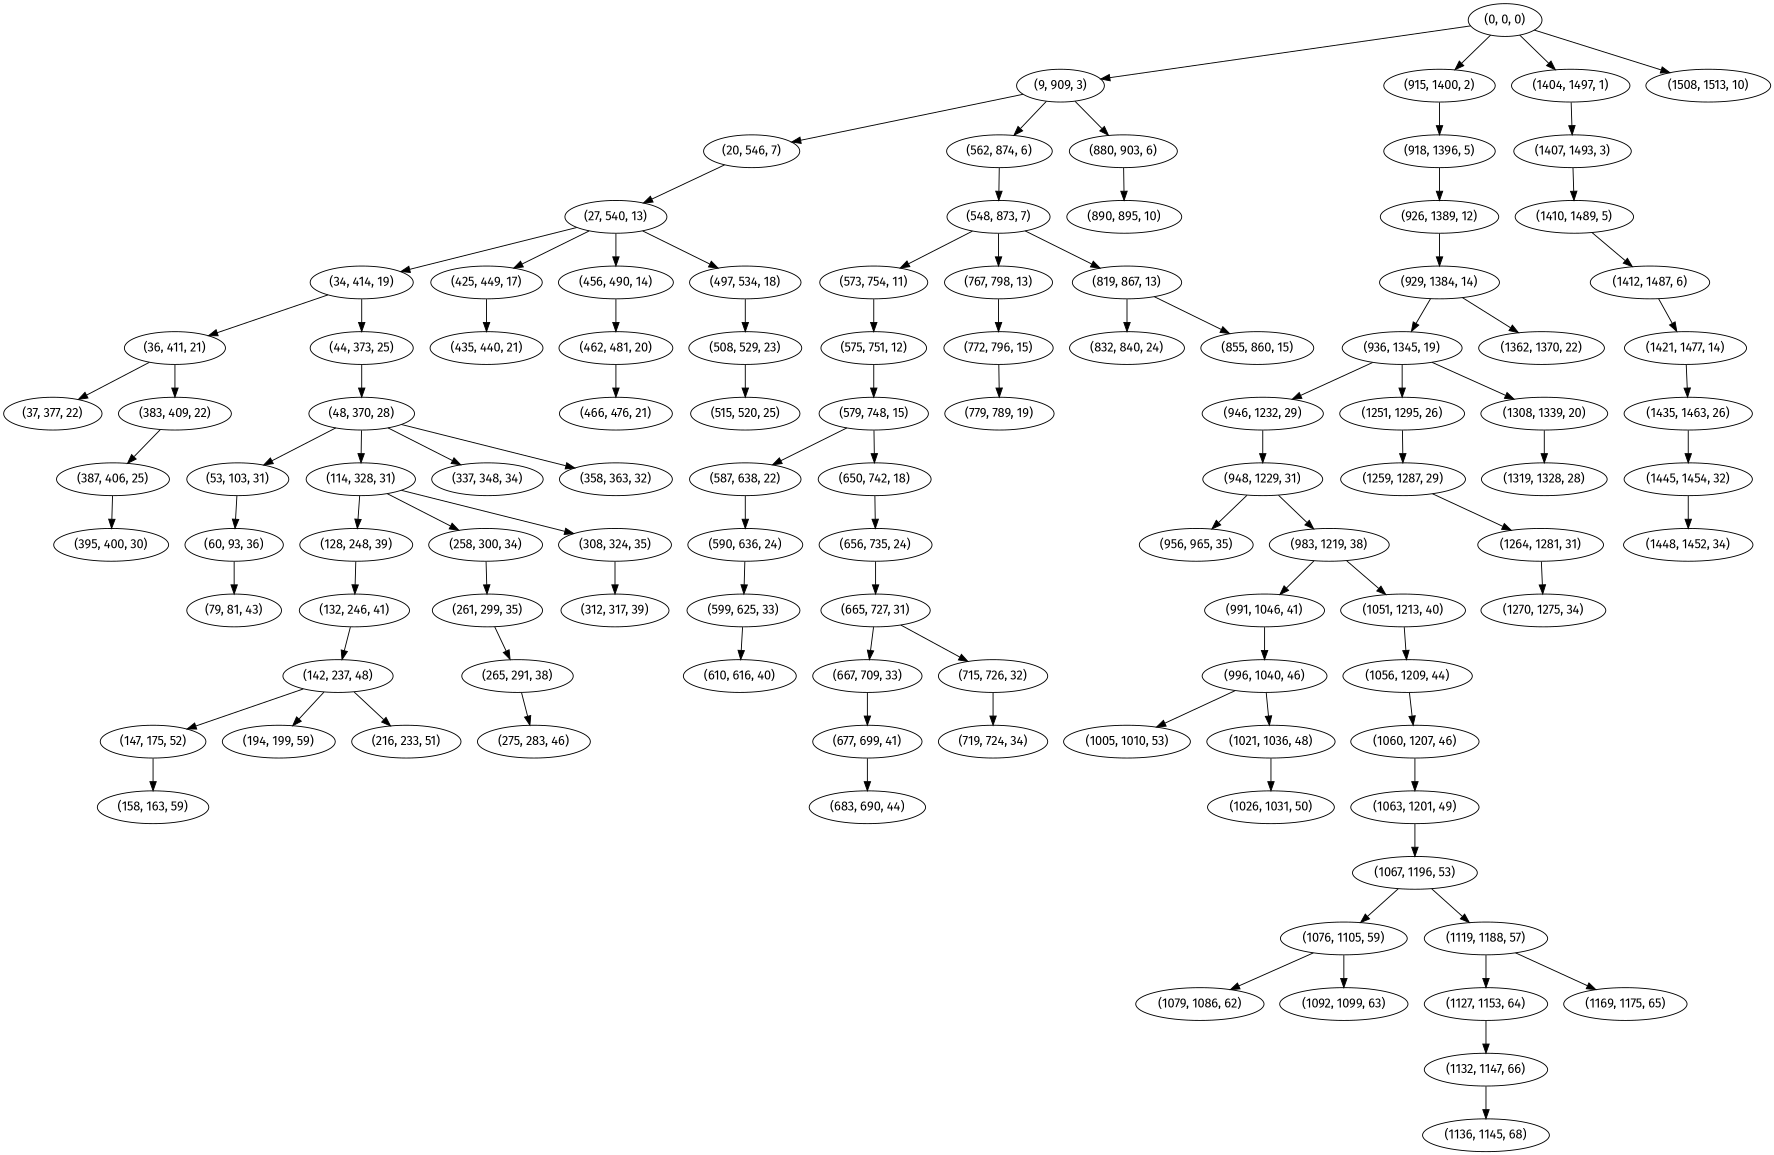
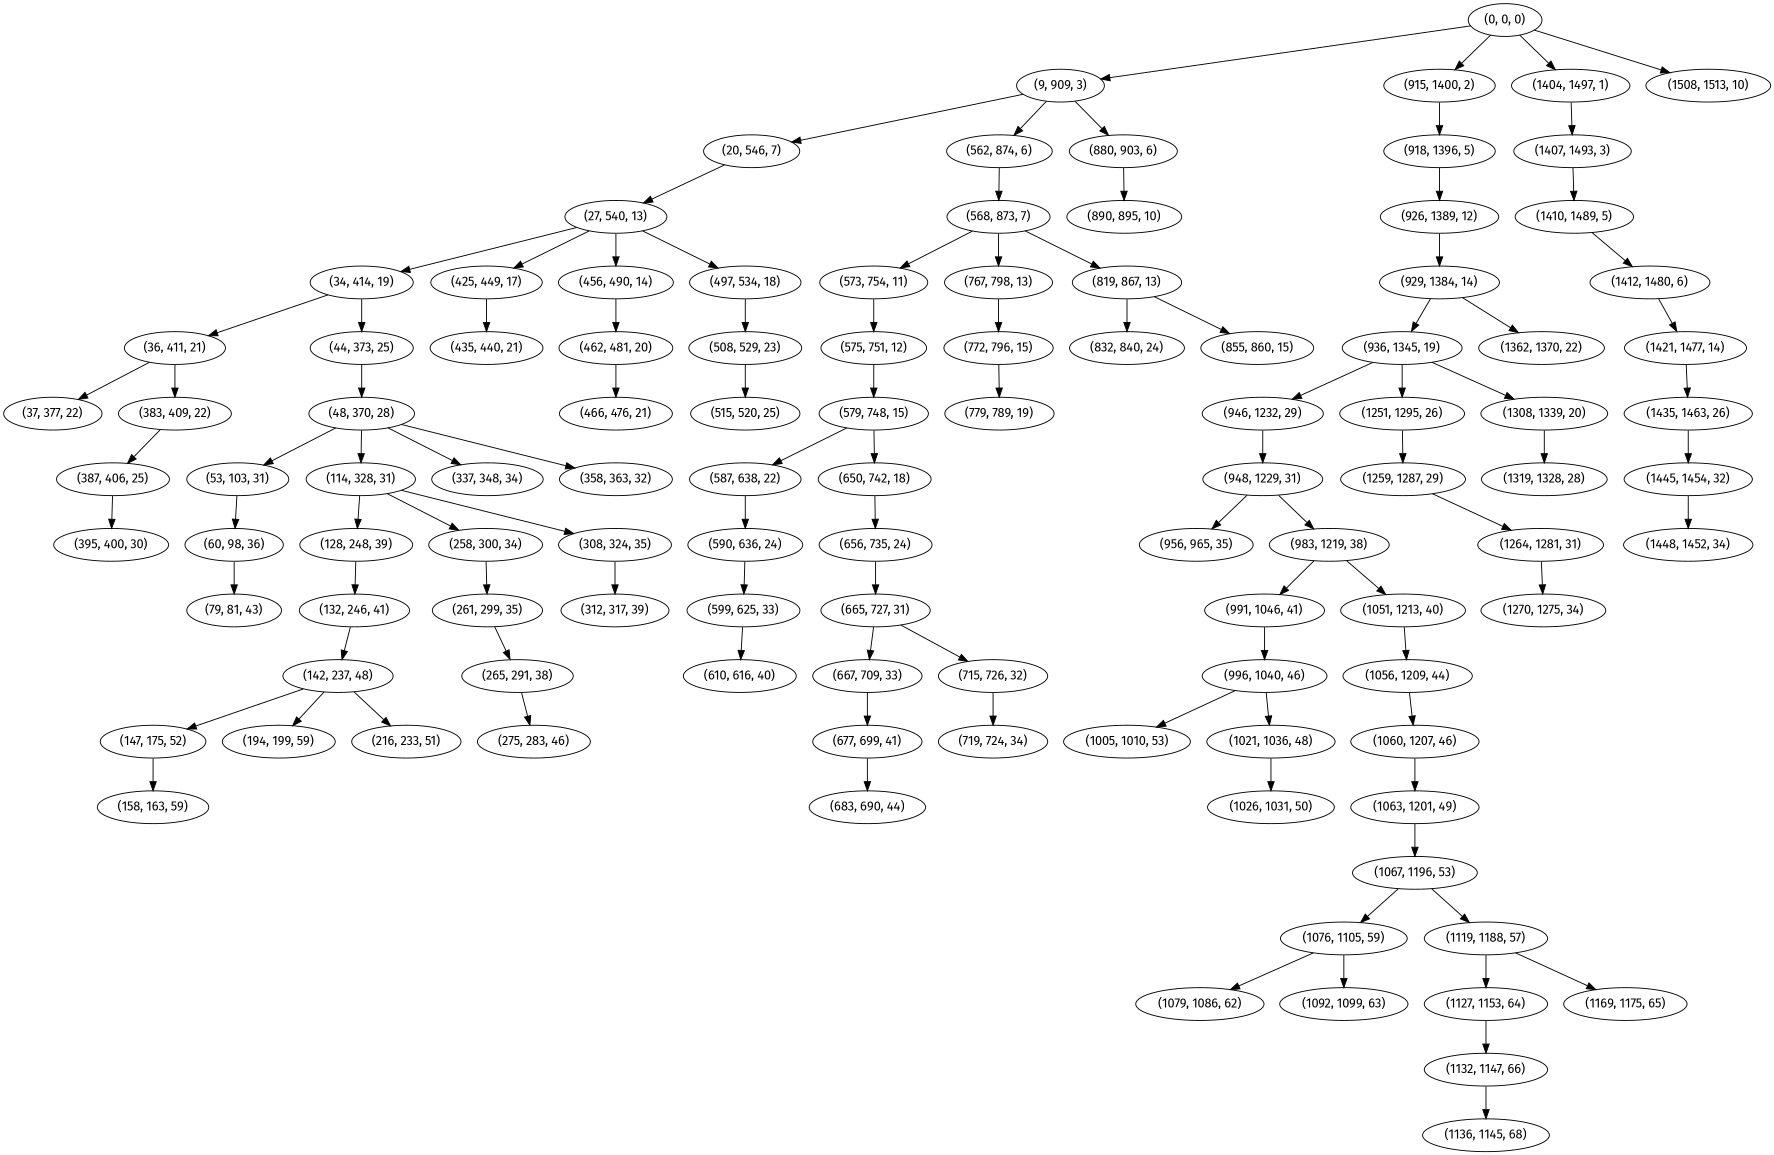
  digraph {
    fontname="Fira Sans"
    node [fontname="Fira Sans"]
    edge [fontname="Fira Sans"]
    "(0, 0, 0)"
    "(9, 909, 3)"
    "(915, 1400, 2)"
    "(1404, 1497, 1)"
    "(1508, 1513, 10)"
    "(20, 546, 7)"
    "(562, 874, 6)"
    "(880, 903, 6)"
    "(918, 1396, 5)"
    "(1407, 1493, 3)"
    "(27, 540, 13)"
-   "(568, 873, 7)" [label="(548, 873, 7)"]
+   "(568, 873, 7)"
    "(890, 895, 10)"
    "(34, 414, 19)"
    "(425, 449, 17)"
    "(456, 490, 14)"
    "(497, 534, 18)"
    "(36, 411, 21)"
    "(44, 373, 25)"
    "(435, 440, 21)"
    "(462, 481, 20)"
    "(508, 529, 23)"
    "(37, 377, 22)"
    "(383, 409, 22)"
    "(387, 406, 25)"
    "(48, 370, 28)"
    "(53, 103, 31)"
    "(114, 328, 31)"
    "(337, 348, 34)"
    "(358, 363, 32)"
-   "(60, 98, 36)" [label="(60, 93, 36)"]
+   "(60, 98, 36)"
    "(128, 248, 39)"
    "(258, 300, 34)"
    "(308, 324, 35)"
    n35 [label="(79, 81, 43)"]
    "(132, 246, 41)"
    "(261, 299, 35)"
    "(312, 317, 39)"
    "(142, 237, 48)"
    "(147, 175, 52)"
    "(194, 199, 59)"
    "(216, 233, 51)"
    "(158, 163, 59)"
    "(265, 291, 38)"
    "(275, 283, 46)"
    "(395, 400, 30)"
    "(466, 476, 21)"
    "(515, 520, 25)"
    "(573, 754, 11)"
    "(767, 798, 13)"
    "(819, 867, 13)"
    "(575, 751, 12)"
    "(772, 796, 15)"
    "(832, 840, 24)"
    "(855, 860, 15)"
    "(579, 748, 15)"
    "(587, 638, 22)"
    "(650, 742, 18)"
    "(590, 636, 24)"
    "(656, 735, 24)"
    "(599, 625, 33)"
    "(610, 616, 40)"
    "(665, 727, 31)"
    "(667, 709, 33)"
    "(715, 726, 32)"
    "(677, 699, 41)"
    "(719, 724, 34)"
    "(683, 690, 44)"
    "(779, 789, 19)"
    "(926, 1389, 12)"
    "(929, 1384, 14)"
    "(936, 1345, 19)"
    "(1362, 1370, 22)"
    "(946, 1232, 29)"
    "(1251, 1295, 26)"
    "(1308, 1339, 20)"
    "(948, 1229, 31)"
    "(1259, 1287, 29)"
    "(1319, 1328, 28)"
    "(956, 965, 35)"
    "(983, 1219, 38)"
    "(991, 1046, 41)"
    "(1051, 1213, 40)"
    "(996, 1040, 46)"
    "(1056, 1209, 44)"
    "(1005, 1010, 53)"
    "(1021, 1036, 48)"
    "(1026, 1031, 50)"
    "(1060, 1207, 46)"
    "(1063, 1201, 49)"
    "(1067, 1196, 53)"
    "(1076, 1105, 59)"
    "(1119, 1188, 57)"
    n94 [label="(1079, 1086, 62)"]
    "(1092, 1099, 63)"
    "(1127, 1153, 64)"
    "(1169, 1175, 65)"
    "(1132, 1147, 66)"
    "(1136, 1145, 68)"
    "(1264, 1281, 31)"
    "(1270, 1275, 34)"
    "(1410, 1489, 5)"
-   "(1412, 1487, 6)"
+   "(1412, 1487, 6)" [label="(1412, 1480, 6)"]
    "(1421, 1477, 14)"
    "(1435, 1463, 26)"
    "(1445, 1454, 32)"
    "(1448, 1452, 34)"
    "(0, 0, 0)" -> "(9, 909, 3)"
    "(0, 0, 0)" -> "(915, 1400, 2)"
    "(0, 0, 0)" -> "(1404, 1497, 1)"
    "(0, 0, 0)" -> "(1508, 1513, 10)"
    "(9, 909, 3)" -> "(20, 546, 7)"
    "(9, 909, 3)" -> "(562, 874, 6)"
    "(9, 909, 3)" -> "(880, 903, 6)"
    "(915, 1400, 2)" -> "(918, 1396, 5)"
    "(1404, 1497, 1)" -> "(1407, 1493, 3)"
    "(20, 546, 7)" -> "(27, 540, 13)"
    "(562, 874, 6)" -> "(568, 873, 7)"
    "(880, 903, 6)" -> "(890, 895, 10)"
    "(918, 1396, 5)" -> "(926, 1389, 12)"
    "(1407, 1493, 3)" -> "(1410, 1489, 5)"
    "(27, 540, 13)" -> "(34, 414, 19)"
    "(27, 540, 13)" -> "(425, 449, 17)"
    "(27, 540, 13)" -> "(456, 490, 14)"
    "(27, 540, 13)" -> "(497, 534, 18)"
    "(568, 873, 7)" -> "(573, 754, 11)"
    "(568, 873, 7)" -> "(767, 798, 13)"
    "(568, 873, 7)" -> "(819, 867, 13)"
    "(34, 414, 19)" -> "(36, 411, 21)"
    "(34, 414, 19)" -> "(44, 373, 25)"
    "(425, 449, 17)" -> "(435, 440, 21)"
    "(456, 490, 14)" -> "(462, 481, 20)"
    "(497, 534, 18)" -> "(508, 529, 23)"
    "(36, 411, 21)" -> "(37, 377, 22)"
    "(36, 411, 21)" -> "(383, 409, 22)"
    "(44, 373, 25)" -> "(48, 370, 28)"
    "(462, 481, 20)" -> "(466, 476, 21)"
    "(508, 529, 23)" -> "(515, 520, 25)"
    "(383, 409, 22)" -> "(387, 406, 25)"
    "(387, 406, 25)" -> "(395, 400, 30)"
    "(48, 370, 28)" -> "(53, 103, 31)"
    "(48, 370, 28)" -> "(114, 328, 31)"
    "(48, 370, 28)" -> "(337, 348, 34)"
    "(48, 370, 28)" -> "(358, 363, 32)"
    "(53, 103, 31)" -> "(60, 98, 36)"
    "(114, 328, 31)" -> "(128, 248, 39)"
    "(114, 328, 31)" -> "(258, 300, 34)"
    "(114, 328, 31)" -> "(308, 324, 35)"
    "(60, 98, 36)" -> n35
    "(128, 248, 39)" -> "(132, 246, 41)"
    "(258, 300, 34)" -> "(261, 299, 35)"
    "(308, 324, 35)" -> "(312, 317, 39)"
    "(132, 246, 41)" -> "(142, 237, 48)"
    "(261, 299, 35)" -> "(265, 291, 38)"
    "(142, 237, 48)" -> "(147, 175, 52)"
    "(142, 237, 48)" -> "(194, 199, 59)"
    "(142, 237, 48)" -> "(216, 233, 51)"
    "(147, 175, 52)" -> "(158, 163, 59)"
    "(265, 291, 38)" -> "(275, 283, 46)"
    "(573, 754, 11)" -> "(575, 751, 12)"
    "(767, 798, 13)" -> "(772, 796, 15)"
    "(819, 867, 13)" -> "(832, 840, 24)"
    "(819, 867, 13)" -> "(855, 860, 15)"
    "(575, 751, 12)" -> "(579, 748, 15)"
    "(772, 796, 15)" -> "(779, 789, 19)"
    "(579, 748, 15)" -> "(587, 638, 22)"
    "(579, 748, 15)" -> "(650, 742, 18)"
    "(587, 638, 22)" -> "(590, 636, 24)"
    "(650, 742, 18)" -> "(656, 735, 24)"
    "(590, 636, 24)" -> "(599, 625, 33)"
    "(656, 735, 24)" -> "(665, 727, 31)"
    "(599, 625, 33)" -> "(610, 616, 40)"
    "(665, 727, 31)" -> "(667, 709, 33)"
    "(665, 727, 31)" -> "(715, 726, 32)"
    "(667, 709, 33)" -> "(677, 699, 41)"
    "(715, 726, 32)" -> "(719, 724, 34)"
    "(677, 699, 41)" -> "(683, 690, 44)"
    "(926, 1389, 12)" -> "(929, 1384, 14)"
    "(929, 1384, 14)" -> "(936, 1345, 19)"
    "(929, 1384, 14)" -> "(1362, 1370, 22)"
    "(936, 1345, 19)" -> "(946, 1232, 29)"
    "(936, 1345, 19)" -> "(1251, 1295, 26)"
    "(936, 1345, 19)" -> "(1308, 1339, 20)"
    "(946, 1232, 29)" -> "(948, 1229, 31)"
    "(1251, 1295, 26)" -> "(1259, 1287, 29)"
    "(1308, 1339, 20)" -> "(1319, 1328, 28)"
    "(948, 1229, 31)" -> "(956, 965, 35)"
    "(948, 1229, 31)" -> "(983, 1219, 38)"
    "(1259, 1287, 29)" -> "(1264, 1281, 31)"
    "(983, 1219, 38)" -> "(991, 1046, 41)"
    "(983, 1219, 38)" -> "(1051, 1213, 40)"
    "(991, 1046, 41)" -> "(996, 1040, 46)"
    "(1051, 1213, 40)" -> "(1056, 1209, 44)"
    "(996, 1040, 46)" -> "(1005, 1010, 53)"
    "(996, 1040, 46)" -> "(1021, 1036, 48)"
    "(1056, 1209, 44)" -> "(1060, 1207, 46)"
    "(1021, 1036, 48)" -> "(1026, 1031, 50)"
    "(1060, 1207, 46)" -> "(1063, 1201, 49)"
    "(1063, 1201, 49)" -> "(1067, 1196, 53)"
    "(1067, 1196, 53)" -> "(1076, 1105, 59)"
    "(1067, 1196, 53)" -> "(1119, 1188, 57)"
    "(1076, 1105, 59)" -> n94
    "(1076, 1105, 59)" -> "(1092, 1099, 63)"
    "(1119, 1188, 57)" -> "(1127, 1153, 64)"
    "(1119, 1188, 57)" -> "(1169, 1175, 65)"
    "(1127, 1153, 64)" -> "(1132, 1147, 66)"
    "(1132, 1147, 66)" -> "(1136, 1145, 68)"
    "(1264, 1281, 31)" -> "(1270, 1275, 34)"
    "(1410, 1489, 5)" -> "(1412, 1487, 6)"
    "(1412, 1487, 6)" -> "(1421, 1477, 14)"
    "(1421, 1477, 14)" -> "(1435, 1463, 26)"
    "(1435, 1463, 26)" -> "(1445, 1454, 32)"
    "(1445, 1454, 32)" -> "(1448, 1452, 34)"
  }
